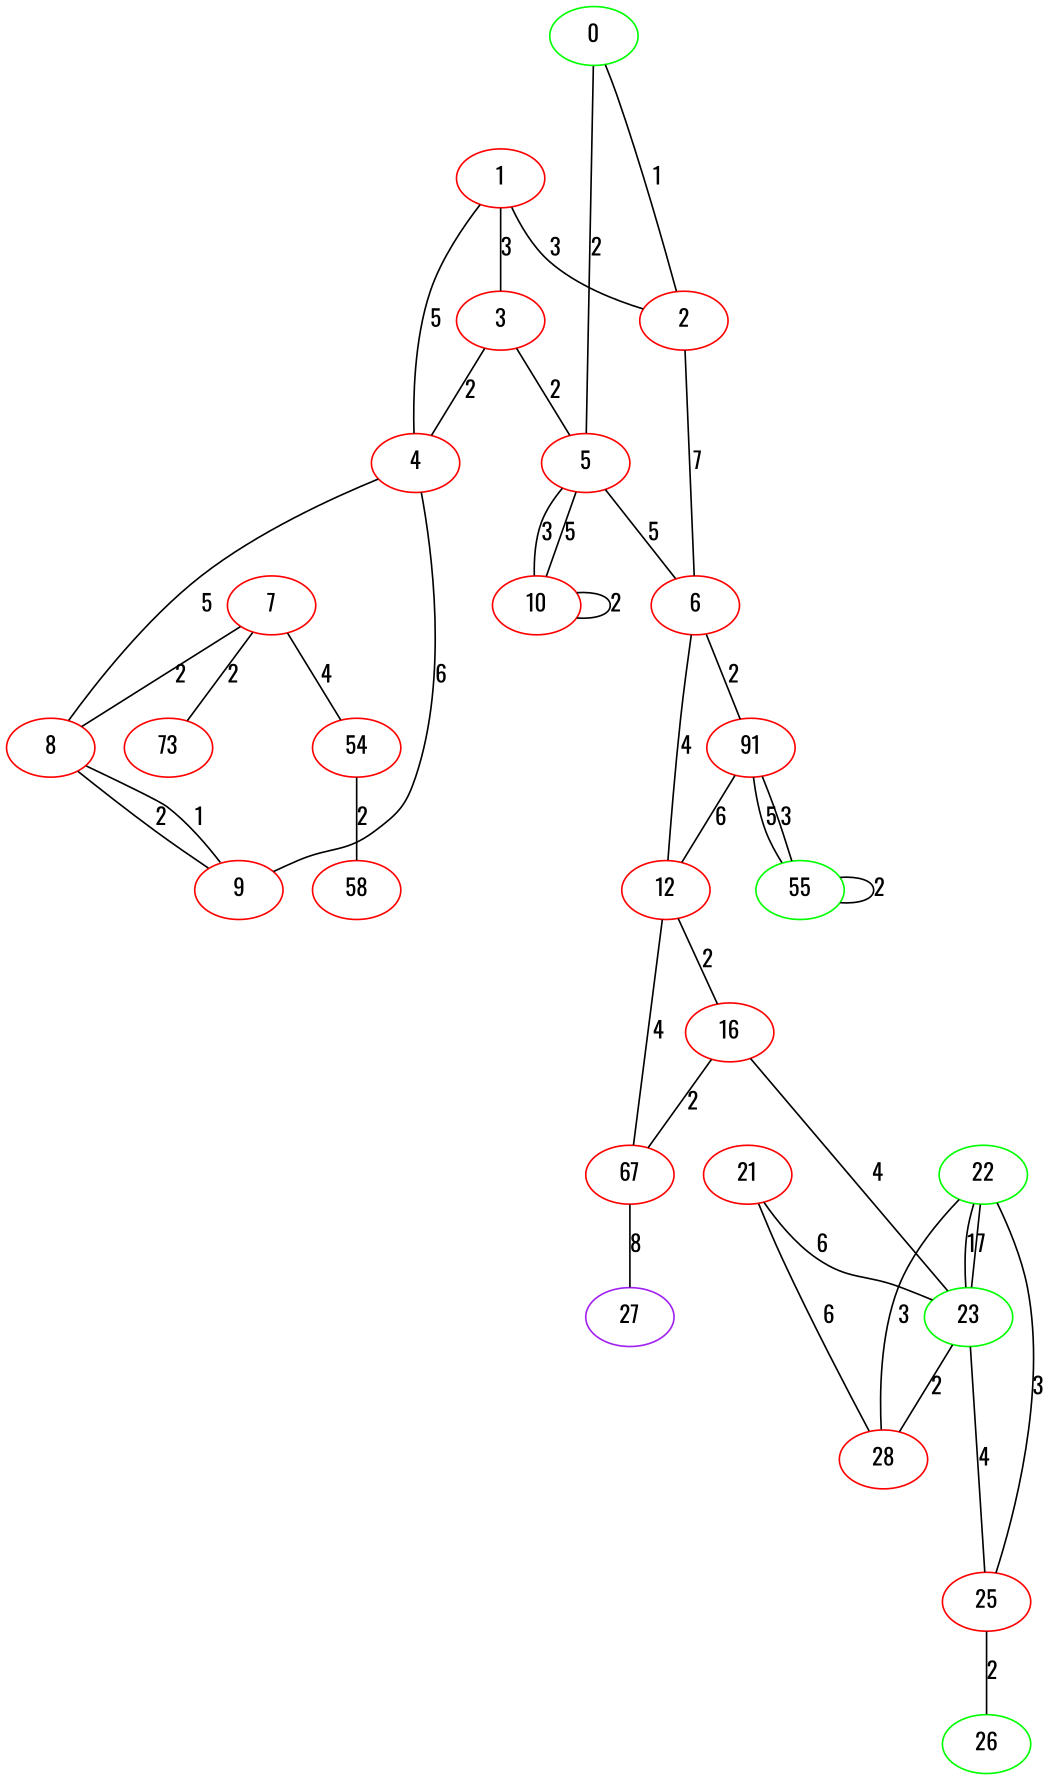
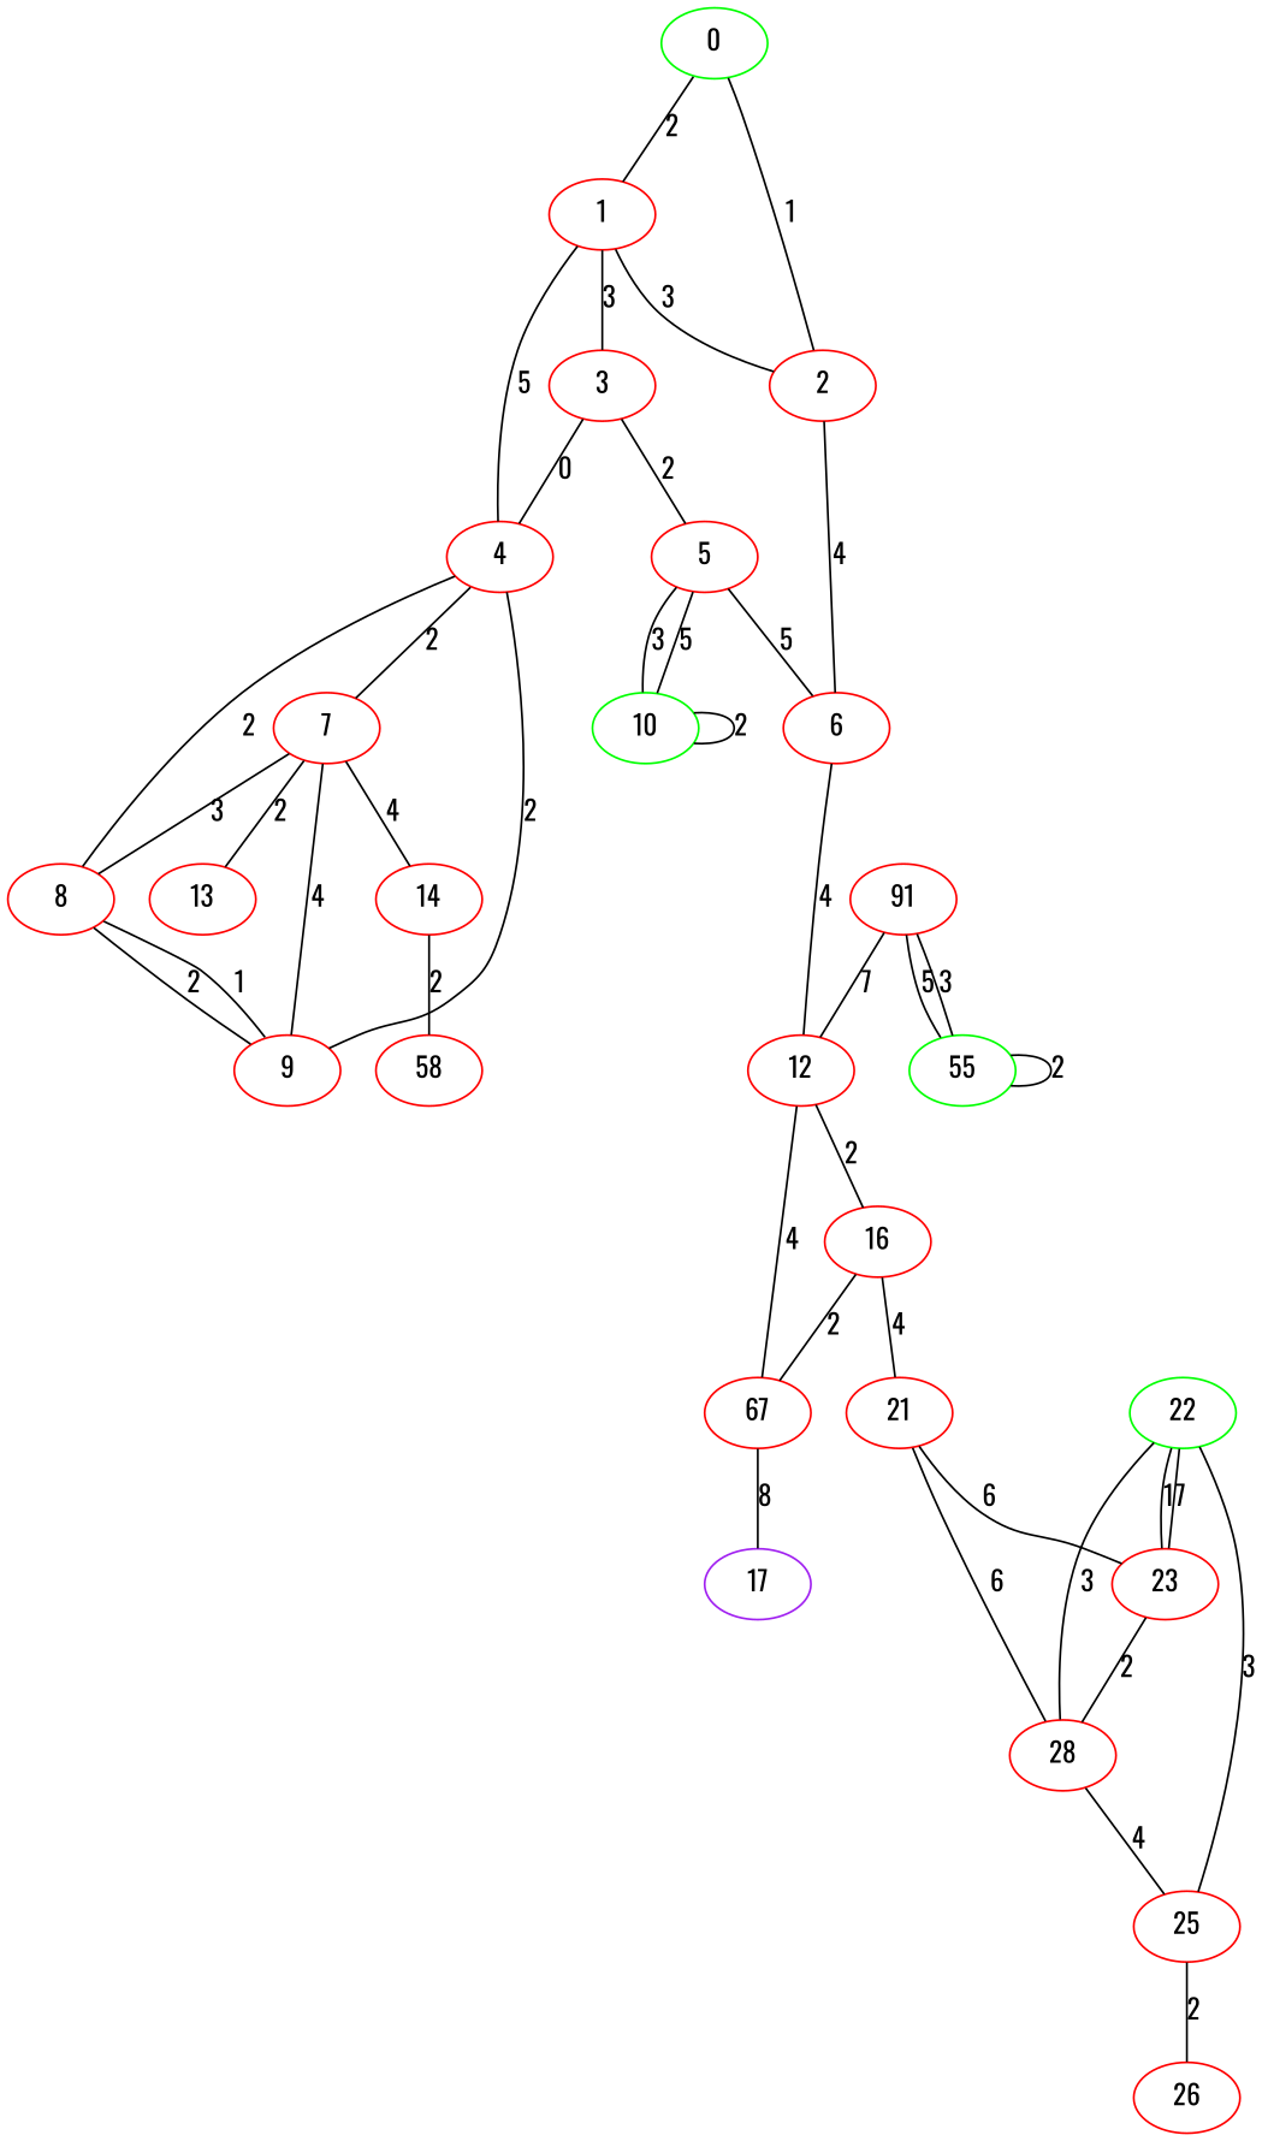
  graph {
    fontname=Oswald
    node [color=red fontname=Oswald weight=1]
    edge [fontname=Oswald]
    0 [color=green]
    1
    2
    3
    4
    6
    5
    7
    8
    9
-   10 [weight=2]
+   10 [color=green weight=2]
    n12 [label=91]
    12
-   13 [label=73]
-   14 [label=54]
+   13
+   14
    n16 [color=green label=55 weight=2]
    16
    n18 [label=67]
    n19 [label=58]
    21
-   27 [color=purple weight=4]
-   23 [color=green]
+   27 [color=purple weight=4 label=17]
+   23
    n23 [label=28]
    22 [color=green]
    25
-   26 [color=green]
-   0 -- 5 [label=2]
+   26
+   0 -- 1 [label=2]
    0 -- 2 [label=1]
    1 -- 2 [label=3]
    1 -- 3 [label=3]
    1 -- 4 [label=5]
-   2 -- 6 [label=7]
-   3 -- 4 [label=2]
+   2 -- 6 [label=4]
+   3 -- 4 [label=0]
    3 -- 5 [label=2]
-   4 -- 8 [label=5]
-   4 -- 9 [label=6]
-   6 -- n12 [label=2]
+   4 -- 7 [label=2]
+   4 -- 8 [label=2]
+   4 -- 9 [label=2]
    6 -- 12 [label=4]
    5 -- 6 [label=5]
    5 -- 10 [label=3]
    5 -- 10 [label=5]
-   7 -- 8 [label=2]
+   7 -- 8 [label=3]
+   7 -- 9 [label=4]
    7 -- 13 [label=2]
    7 -- 14 [label=4]
    8 -- 9 [label=2]
    8 -- 9 [label=1]
    10 -- 10 [label=2]
-   n12 -- 12 [label=6]
+   n12 -- 12 [label=7]
    n12 -- n16 [label=3]
    n12 -- n16 [label=5]
    12 -- 16 [label=2]
    12 -- n18 [label=4]
    14 -- n19 [label=2]
    n16 -- n16 [label=2]
    16 -- n18 [label=2]
-   16 -- 23 [label=4]
+   16 -- 21 [label=4]
    n18 -- 27 [label=8]
    21 -- 23 [label=6]
    21 -- n23 [label=6]
    23 -- n23 [label=2]
-   23 -- 25 [label=4]
+   n23 -- 25 [label=4]
    22 -- 23 [label=1]
    22 -- 23 [label=7]
    22 -- n23 [label=3]
    22 -- 25 [label=3]
    25 -- 26 [label=2]
  }
